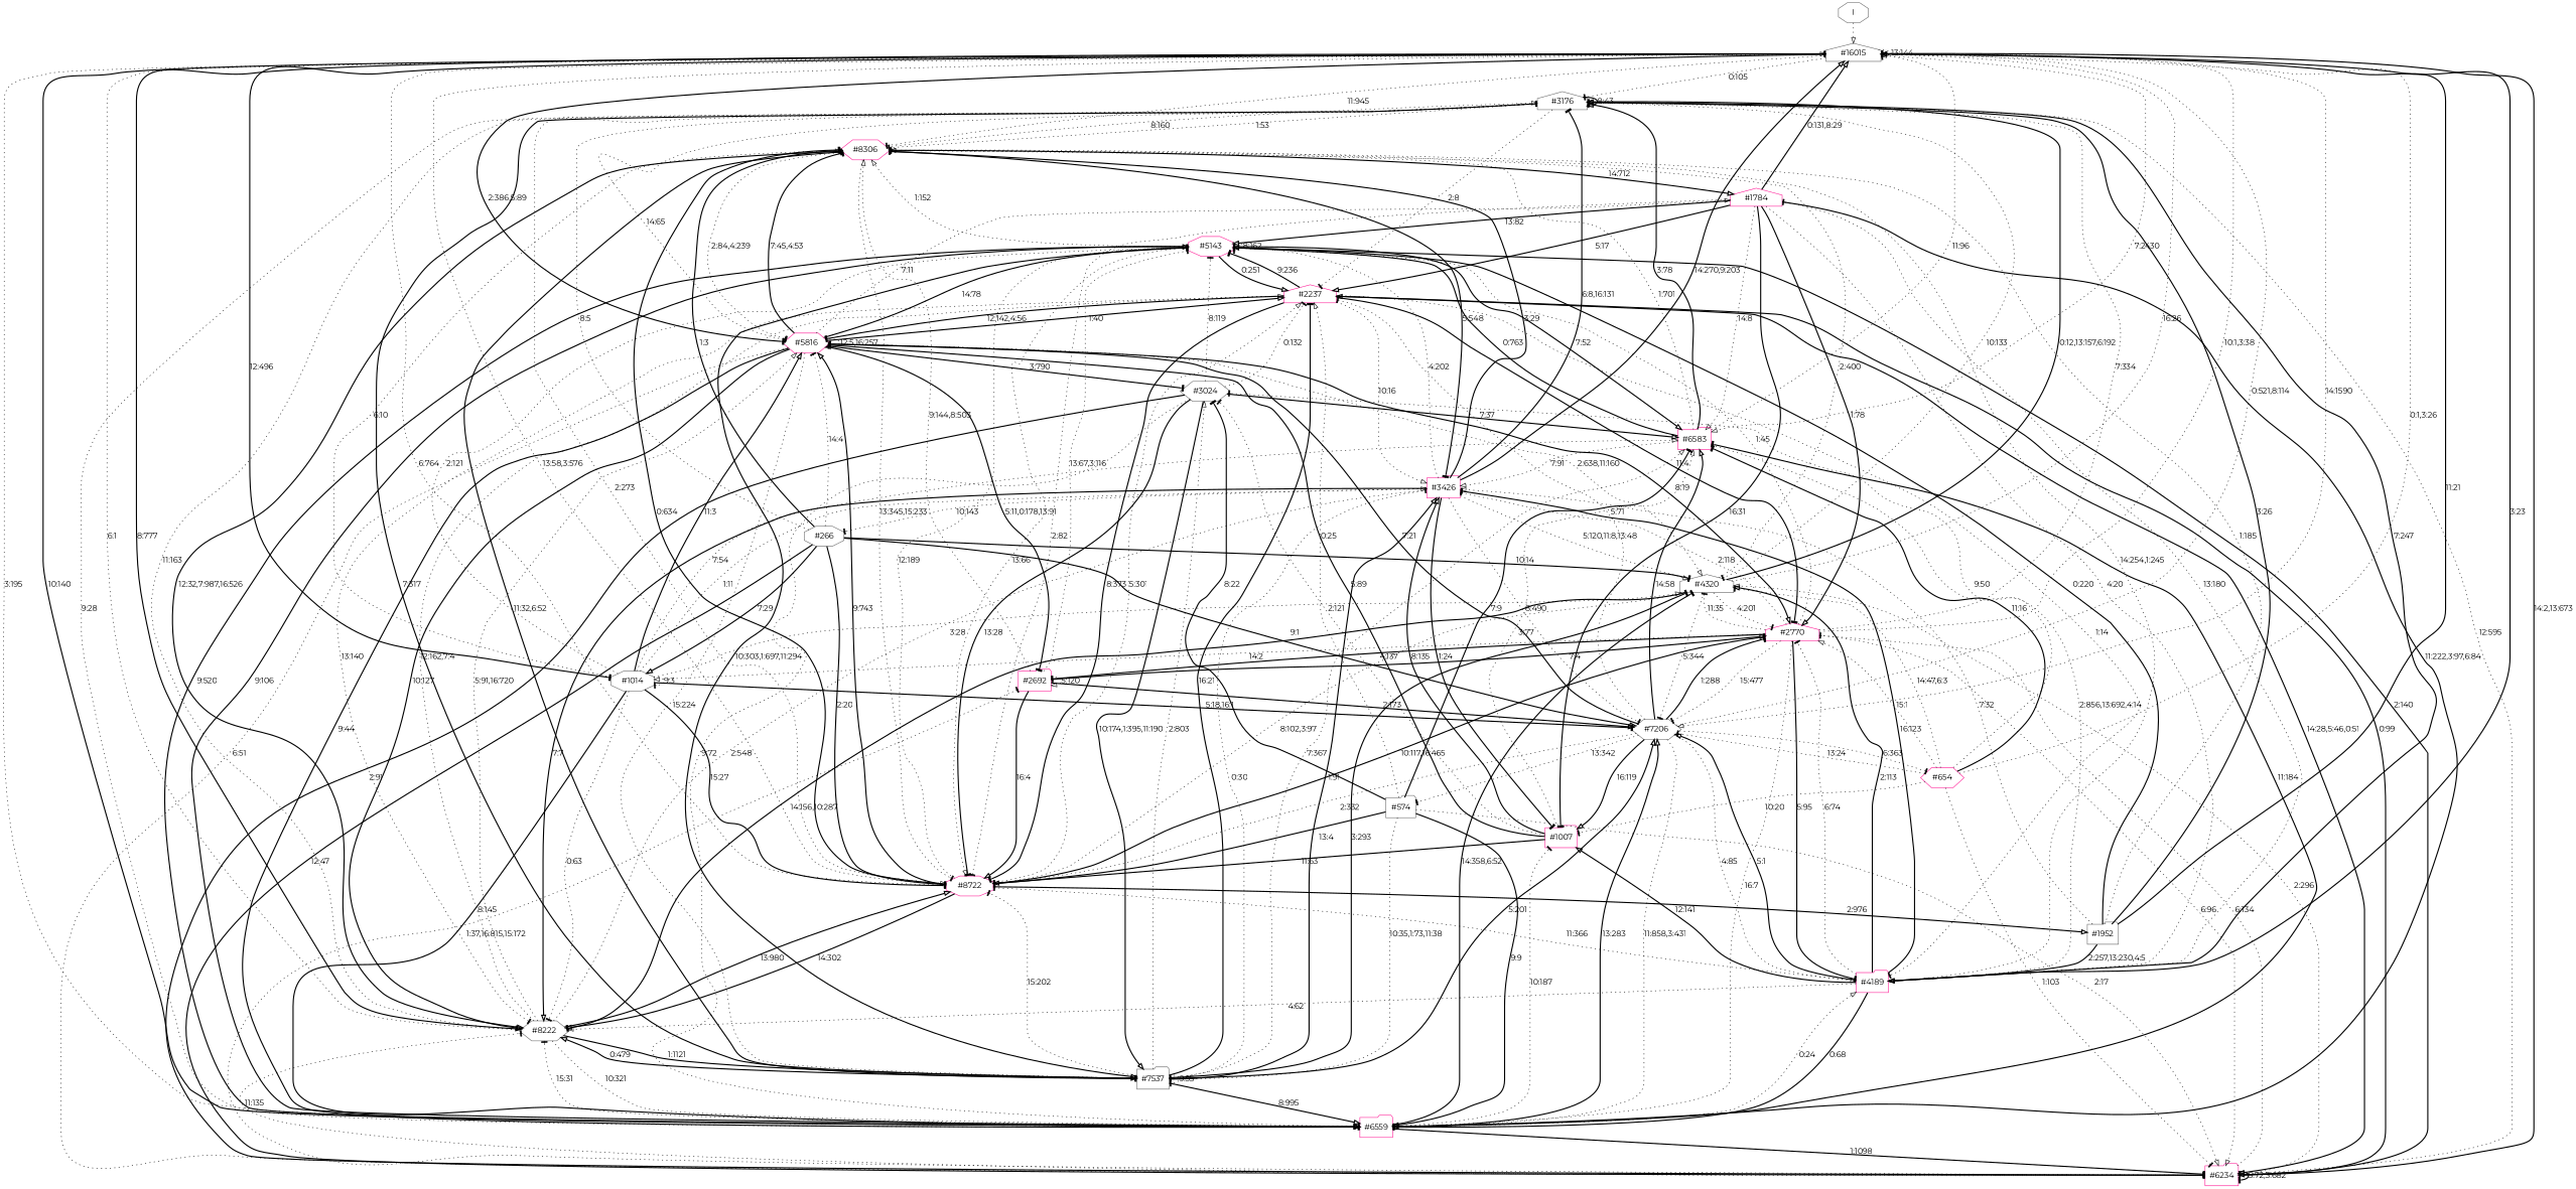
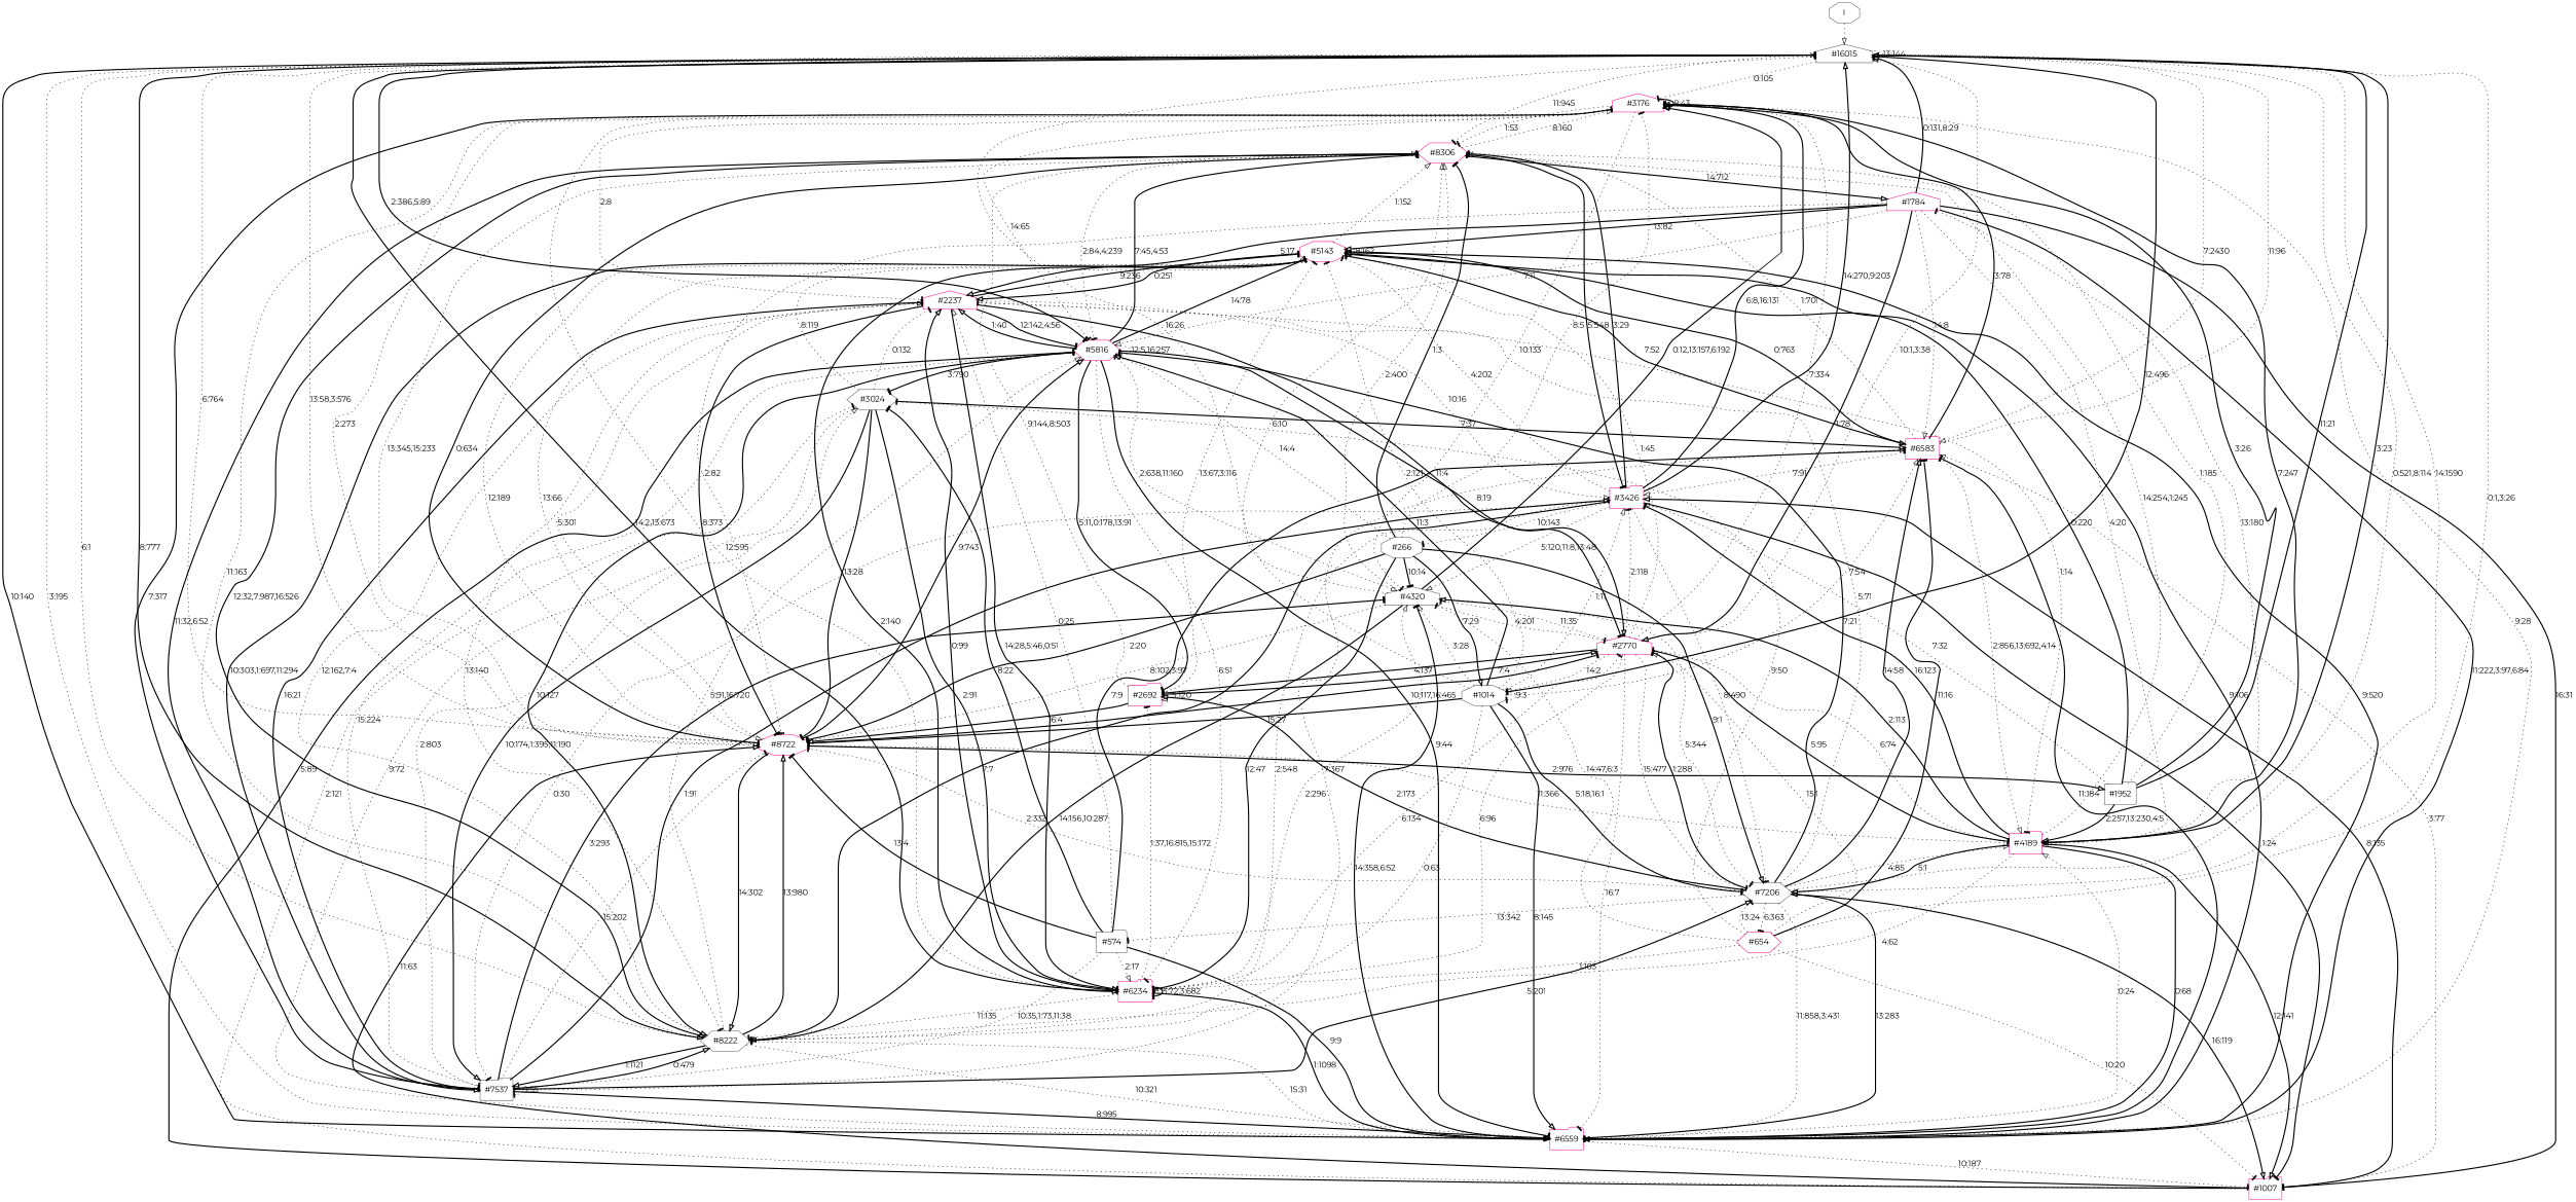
  digraph {
    fontname=Montserrat
    node [color=deeppink fontname=Montserrat shape=folder]
    edge [arrowhead=tee fontname=Montserrat style=dotted]
    n1 [color=gray40 label="#16015" shape=house]
-   n2 [color=gray40 label="#3176" shape=house]
+   n2 [label="#3176" shape=house]
    n3 [color=gray40 label="#7206" shape=hexagon]
    n4 [label="#8306" shape=hexagon]
    n5 [label="#6583"]
    n6 [color=gray40 label="#1014" shape=octagon]
    n7 [label="#5816" shape=hexagon]
    n8 [label="#6559"]
    n9 [label="#8722" shape=octagon]
    n10 [color=gray40 label="#8222" shape=hexagon]
    n11 [label="#4189"]
    n12 [label="#6234"]
    n13 [color=gray40 label="#4320" shape=house]
    n14 [color=gray40 label="#7537"]
    n15 [label="#2237" shape=house]
    n16 [color=gray40 label="#574"]
    n17 [label="#654" shape=hexagon]
    n18 [label="#2770" shape=house]
    n19 [label="#1007"]
    n20 [label="#3426"]
    n21 [label="#1784" shape=house]
    n22 [label="#5143" shape=octagon]
    n23 [label="#2692"]
    n24 [color=gray40 label="#3024" shape=hexagon]
    n25 [color=gray40 label="#1952"]
    I [color=gray40 shape=octagon]
    n27 [color=gray40 label="#266" shape=octagon]
    n1 -> n1 [label="13:144"]
    n1 -> n2 [label="0:105"]
    n1 -> n3 [arrowhead=onormal label="14:1590"]
    n1 -> n4 [label="11:945"]
    n1 -> n5 [arrowhead=onormal label="7:2430"]
    n1 -> n6 [label="12:496" style=bold]
    n1 -> n7 [label="2:386,5:89" style=bold]
    n1 -> n8 [arrowhead=onormal label="10:140" style=bold]
    n1 -> n9 [label="6:764"]
    n1 -> n10 [arrowhead=onormal label="8:777" style=bold]
    n1 -> n11 [arrowhead=onormal label="3:23" style=bold]
    n2 -> n2 [arrowhead=onormal label="8:43" style=bold]
    n2 -> n4 [label="1:53"]
    n2 -> n7 [label="14:65"]
    n2 -> n8 [arrowhead=onormal label="9:28"]
    n2 -> n9 [arrowhead=onormal label="2:273"]
    n2 -> n12 [label="12:595"]
    n2 -> n13 [label="10:133"]
    n2 -> n14 [label="7:317" style=bold]
    n2 -> n15 [label="2:8"]
    n3 -> n1 [arrowhead=onormal label="0:521,8:114"]
    n3 -> n5 [arrowhead=onormal label="14:58" style=bold]
    n3 -> n7 [label="7:21" style=bold]
    n3 -> n8 [label="11:858,3:431"]
    n3 -> n9 [label="2:332"]
    n3 -> n11 [arrowhead=onormal label="4:85"]
    n3 -> n15 [label="5:71"]
    n3 -> n16 [label="13:342"]
    n3 -> n17 [label="6:363"]
    n3 -> n18 [label="1:288" style=bold]
    n3 -> n19 [arrowhead=onormal label="16:119" style=bold]
    n4 -> n2 [arrowhead=onormal label="8:160"]
    n4 -> n7 [label="2:84,4:239"]
    n4 -> n9 [label="13:345,15:233"]
    n4 -> n10 [arrowhead=onormal label="12:32,7:987,16:526" style=bold]
    n4 -> n20 [label="5:548" style=bold]
    n4 -> n21 [arrowhead=onormal label="14:712" style=bold]
    n5 -> n1 [arrowhead=onormal label="11:96"]
    n5 -> n2 [label="3:78" style=bold]
    n5 -> n4 [label="1:701"]
    n5 -> n11 [arrowhead=onormal label="2:856,13:692,4:14"]
    n5 -> n20 [arrowhead=onormal label="7:91"]
    n5 -> n22 [label="0:763" style=bold]
    n6 -> n3 [label="5:18,16:1" style=bold]
    n6 -> n4 [arrowhead=onormal label="6:10"]
    n6 -> n5 [arrowhead=onormal label="7:54"]
    n6 -> n6 [label="9:3"]
    n6 -> n7 [arrowhead=onormal label="11:3" style=bold]
    n6 -> n8 [arrowhead=onormal label="8:145" style=bold]
    n6 -> n9 [label="15:27" style=bold]
    n6 -> n10 [label="0:63"]
    n6 -> n13 [arrowhead=onormal label="3:28"]
    n6 -> n20 [arrowhead=onormal label="1:11"]
    n6 -> n22 [label="2:121"]
    n7 -> n4 [label="7:45,4:53" style=bold]
    n7 -> n7 [arrowhead=onormal label="12:5,16:257"]
    n7 -> n8 [label="9:44" style=bold]
    n7 -> n10 [arrowhead=onormal label="10:127" style=bold]
    n7 -> n12 [label="6:51"]
    n7 -> n13 [arrowhead=onormal label="2:638,11:160"]
    n7 -> n14 [label="15:224"]
    n7 -> n15 [arrowhead=onormal label="1:40" style=bold]
    n7 -> n18 [arrowhead=onormal label="8:19" style=bold]
    n7 -> n22 [label="14:78" style=bold]
    n7 -> n23 [label="5:11,0:178,13:91" style=bold]
    n7 -> n24 [label="3:790" style=bold]
    n8 -> n1 [arrowhead=onormal label="3:195"]
    n8 -> n3 [arrowhead=onormal label="13:283" style=bold]
    n8 -> n5 [label="11:184" style=bold]
    n8 -> n10 [label="15:31"]
    n8 -> n11 [arrowhead=onormal label="0:24"]
    n8 -> n12 [label="1:1098" style=bold]
    n8 -> n13 [label="14:358,6:52" style=bold]
    n8 -> n19 [label="10:187"]
    n8 -> n22 [arrowhead=onormal label="9:520" style=bold]
    n9 -> n1 [label="13:58,3:576"]
    n9 -> n4 [label="0:634" style=bold]
    n9 -> n7 [arrowhead=onormal label="9:743" style=bold]
    n9 -> n10 [arrowhead=onormal label="14:302" style=bold]
    n9 -> n15 [arrowhead=onormal label="5:301"]
    n9 -> n18 [label="10:117,16:465" style=bold]
    n9 -> n22 [arrowhead=onormal label="12:189"]
    n9 -> n25 [arrowhead=onormal label="2:976" style=bold]
    n10 -> n1 [label="6:1"]
    n10 -> n2 [label="11:163"]
    n10 -> n7 [arrowhead=onormal label="5:91,16:720"]
    n10 -> n8 [arrowhead=onormal label="10:321"]
    n10 -> n9 [arrowhead=onormal label="13:980" style=bold]
    n10 -> n14 [arrowhead=onormal label="1:1121" style=bold]
    n10 -> n15 [arrowhead=onormal label="12:162,7:4"]
    n10 -> n20 [label="2:548"]
    n11 -> n2 [arrowhead=onormal label="7:247" style=bold]
    n11 -> n3 [arrowhead=onormal label="5:1" style=bold]
    n11 -> n4 [label="14:254,1:245"]
    n11 -> n8 [label="0:68" style=bold]
    n11 -> n9 [label="11:366"]
    n11 -> n10 [arrowhead=onormal label="4:62"]
    n11 -> n13 [arrowhead=onormal label="2:113" style=bold]
    n11 -> n18 [label="6:74"]
    n11 -> n19 [arrowhead=onormal label="12:141" style=bold]
    n11 -> n20 [label="16:123" style=bold]
    n11 -> n21 [label="13:180"]
    n12 -> n1 [label="14:2,13:673" style=bold]
    n12 -> n10 [label="11:135"]
    n12 -> n12 [label="5:72,3:682" style=bold]
    n12 -> n13 [arrowhead=onormal label="2:296"]
    n12 -> n15 [arrowhead=onormal label="0:99" style=bold]
    n12 -> n18 [label="6:134"]
    n12 -> n23 [label="1:37,16:815,15:172"]
    n13 -> n1 [label="16:26"]
    n13 -> n2 [arrowhead=onormal label="0:12,13:157,6:192" style=bold]
    n13 -> n3 [label="5:344"]
    n13 -> n4 [arrowhead=onormal label="2:400"]
    n13 -> n9 [label="8:102,3:97"]
    n13 -> n10 [label="14:156,10:287" style=bold]
    n13 -> n18 [label="4:201"]
    n14 -> n3 [arrowhead=onormal label="5:201" style=bold]
    n14 -> n4 [label="11:32,6:52" style=bold]
    n14 -> n5 [arrowhead=onormal label="7:367"]
    n14 -> n8 [arrowhead=onormal label="8:995" style=bold]
    n14 -> n9 [label="15:202"]
    n14 -> n10 [arrowhead=onormal label="0:479" style=bold]
    n14 -> n13 [label="3:293" style=bold]
    n14 -> n14 [label="9:55"]
    n14 -> n15 [label="16:21" style=bold]
    n14 -> n20 [arrowhead=onormal label="1:91" style=bold]
    n14 -> n24 [arrowhead=onormal label="2:803"]
    n15 -> n7 [label="12:142,4:56" style=bold]
    n15 -> n9 [label="8:373" style=bold]
    n15 -> n10 [label="13:140"]
    n15 -> n11 [label="1:14"]
    n15 -> n12 [arrowhead=onormal label="14:28,5:46,0:51" style=bold]
    n15 -> n18 [label="11:4" style=bold]
    n15 -> n20 [arrowhead=onormal label="10:16"]
    n15 -> n22 [label="9:236" style=bold]
    n16 -> n5 [label="7:9" style=bold]
    n16 -> n8 [arrowhead=onormal label="9:9" style=bold]
    n16 -> n9 [label="13:4" style=bold]
    n16 -> n12 [arrowhead=onormal label="2:17"]
    n16 -> n14 [label="10:35,1:73,11:38"]
    n16 -> n15 [arrowhead=onormal label="0:25"]
    n16 -> n24 [label="8:22" style=bold]
    n17 -> n1 [arrowhead=onormal label="0:1,3:26"]
    n17 -> n3 [label="13:24"]
    n17 -> n5 [label="11:16" style=bold]
    n17 -> n12 [label="1:103"]
    n17 -> n13 [label="14:47,6:3"]
    n17 -> n18 [arrowhead=onormal label="15:1"]
    n17 -> n19 [label="10:20"]
    n17 -> n24 [label="9:50"]
    n18 -> n1 [arrowhead=onormal label="10:1,3:38"]
    n18 -> n2 [label="7:334"]
    n18 -> n3 [label="15:477"]
    n18 -> n6 [arrowhead=onormal label="14:2"]
    n18 -> n8 [label="16:7"]
    n18 -> n11 [label="5:95" style=bold]
    n18 -> n12 [arrowhead=onormal label="6:96"]
    n18 -> n13 [label="11:35"]
    n18 -> n20 [label="2:118"]
    n18 -> n22 [label="1:45"]
    n18 -> n23 [label="4:137" style=bold]
    n19 -> n5 [arrowhead=onormal label="3:77"]
    n19 -> n7 [label="5:89" style=bold]
    n19 -> n9 [arrowhead=onormal label="11:63" style=bold]
    n19 -> n20 [arrowhead=onormal label="8:135" style=bold]
    n19 -> n24 [label="2:121"]
    n20 -> n1 [arrowhead=onormal label="14:270,9:203" style=bold]
    n20 -> n2 [label="6:8,16:131" style=bold]
    n20 -> n3 [label="8:490"]
    n20 -> n4 [label="3:29" style=bold]
    n20 -> n10 [arrowhead=onormal label="7:7" style=bold]
    n20 -> n13 [arrowhead=onormal label="5:120,11:8,13:48"]
    n20 -> n14 [label="0:30"]
    n20 -> n19 [label="1:24" style=bold]
    n20 -> n22 [label="4:202"]
    n20 -> n27 [label="10:143"]
    n21 -> n1 [arrowhead=onormal label="0:131,8:29" style=bold]
    n21 -> n5 [arrowhead=onormal label="14:8"]
-   n7 -> n21 [arrowhead=onormal label="7:11"]
+   n21 -> n7 [arrowhead=onormal label="7:11"]
    n21 -> n8 [arrowhead=onormal label="11:222,3:97,6:84" style=bold]
    n21 -> n9 [label="2:82"]
    n21 -> n11 [arrowhead=onormal label="4:20"]
    n21 -> n15 [arrowhead=onormal label="5:17" style=bold]
    n21 -> n18 [arrowhead=onormal label="1:78" style=bold]
    n21 -> n19 [label="16:31" style=bold]
    n21 -> n22 [arrowhead=onormal label="13:82" style=bold]
    n22 -> n4 [arrowhead=onormal label="1:152"]
    n22 -> n5 [arrowhead=onormal label="7:52" style=bold]
    n22 -> n8 [arrowhead=onormal label="9:106" style=bold]
    n22 -> n9 [arrowhead=onormal label="13:66"]
    n22 -> n12 [arrowhead=onormal label="2:140" style=bold]
    n22 -> n14 [arrowhead=onormal label="10:303,1:697,11:294" style=bold]
    n22 -> n15 [arrowhead=onormal label="0:251" style=bold]
    n22 -> n22 [label="8:162"]
-   n23 -> n3 [arrowhead=onormal label="2:173" style=bold]
+   n3 -> n23 [arrowhead=onormal label="2:173" style=bold]
    n23 -> n4 [arrowhead=onormal label="9:144,8:503"]
    n23 -> n9 [arrowhead=onormal label="16:4" style=bold]
    n23 -> n18 [arrowhead=onormal label="7:4" style=bold]
    n23 -> n22 [label="13:67,3:116"]
    n23 -> n23 [arrowhead=onormal label="5:120"]
    n24 -> n5 [arrowhead=onormal label="7:37" style=bold]
    n24 -> n8 [arrowhead=onormal label="9:72"]
    n24 -> n9 [label="13:28" style=bold]
    n24 -> n12 [label="2:91" style=bold]
    n24 -> n14 [arrowhead=onormal label="10:174,1:395,11:190" style=bold]
    n24 -> n15 [label="0:132"]
    n24 -> n22 [label="8:119"]
    n25 -> n1 [arrowhead=onormal label="11:21" style=bold]
    n25 -> n2 [label="3:26" style=bold]
    n25 -> n4 [arrowhead=onormal label="1:185"]
    n25 -> n11 [arrowhead=onormal label="2:257,13:230,4:5" style=bold]
    n25 -> n20 [arrowhead=onormal label="7:32"]
    n25 -> n22 [arrowhead=onormal label="0:220" style=bold]
    I -> n1 [arrowhead=onormal]
    n27 -> n2 [label="8:5"]
    n27 -> n3 [arrowhead=onormal label="9:1" style=bold]
    n27 -> n4 [label="1:3" style=bold]
    n27 -> n6 [arrowhead=onormal label="7:29" style=bold]
    n27 -> n7 [label="14:4"]
    n27 -> n9 [label="2:20" style=bold]
    n27 -> n12 [label="12:47" style=bold]
    n27 -> n13 [label="10:14" style=bold]
  }
